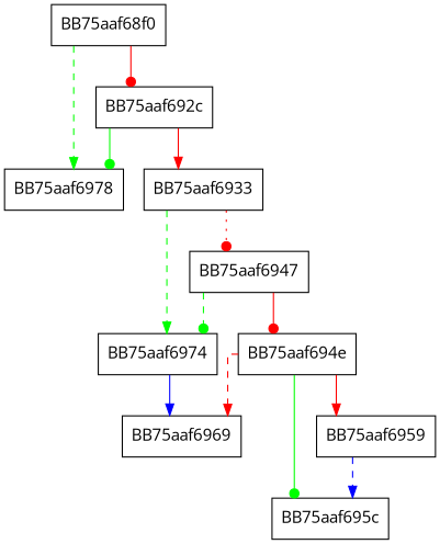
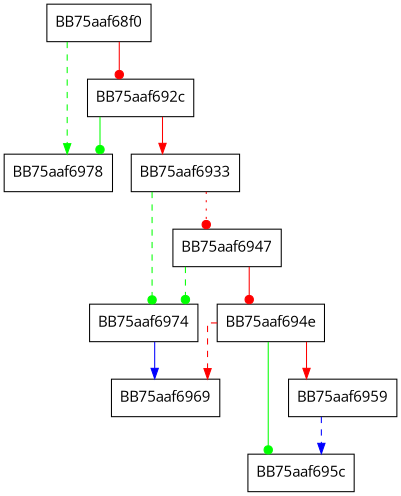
  digraph {
    fontname="Open Sans"
    splines=ortho
    node [fontname="Open Sans" shape=box]
    edge [arrowhead=dot color=red fontname="Open Sans" style=solid]
    BB75aaf68f0
    BB75aaf6978
    BB75aaf692c
    BB75aaf6933
    BB75aaf6974
    BB75aaf6947
    BB75aaf6969
    BB75aaf694e
    BB75aaf695c
    BB75aaf6959
    BB75aaf68f0 -> BB75aaf6978 [arrowhead=normal color=green style=dashed]
    BB75aaf68f0 -> BB75aaf692c
    BB75aaf692c -> BB75aaf6978 [color=green]
    BB75aaf692c -> BB75aaf6933 [arrowhead=normal]
-   BB75aaf6933 -> BB75aaf6974 [arrowhead=normal color=green style=dashed]
+   BB75aaf6933 -> BB75aaf6974 [color=green style=dashed]
    BB75aaf6933 -> BB75aaf6947 [style=dotted]
    BB75aaf6974 -> BB75aaf6969 [arrowhead=normal color=blue]
    BB75aaf6947 -> BB75aaf6974 [color=green style=dashed]
    BB75aaf6947 -> BB75aaf694e
    BB75aaf694e -> BB75aaf6969 [arrowhead=normal style=dashed]
    BB75aaf694e -> BB75aaf695c [color=green]
    BB75aaf694e -> BB75aaf6959 [arrowhead=normal]
    BB75aaf6959 -> BB75aaf695c [arrowhead=normal color=blue style=dashed]
  }
